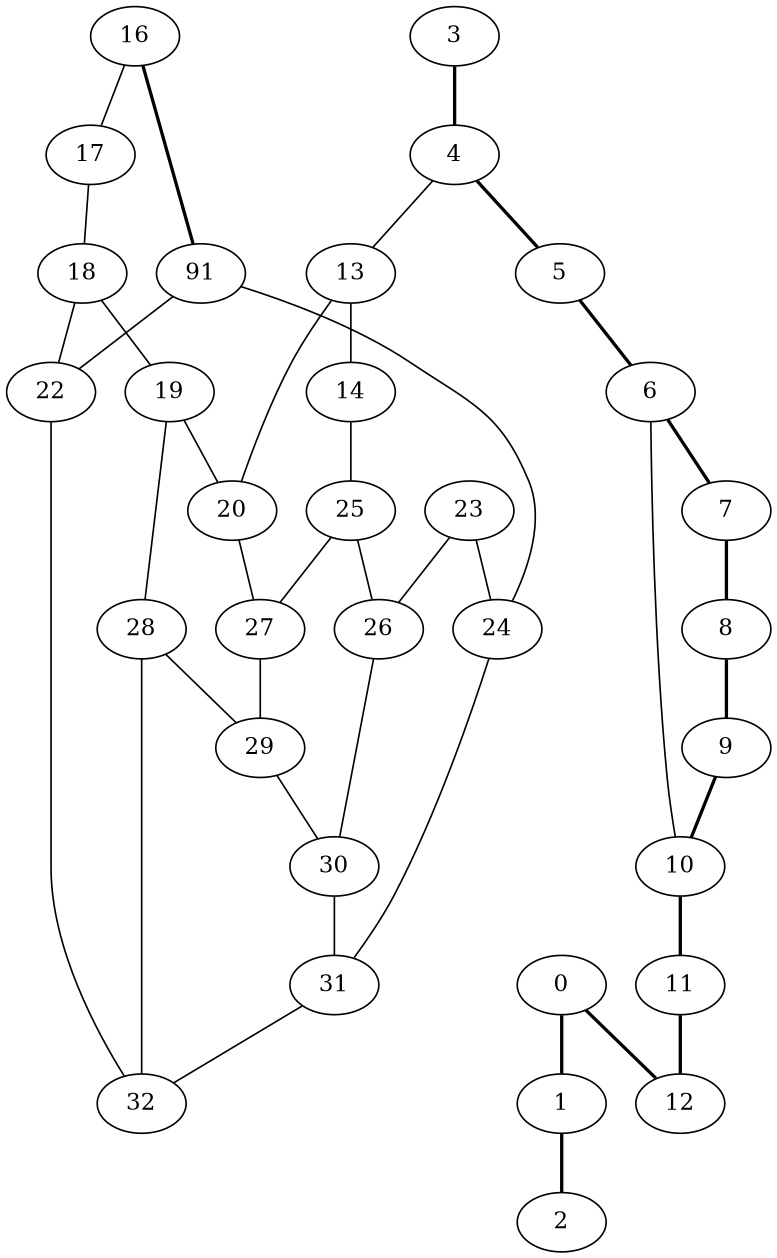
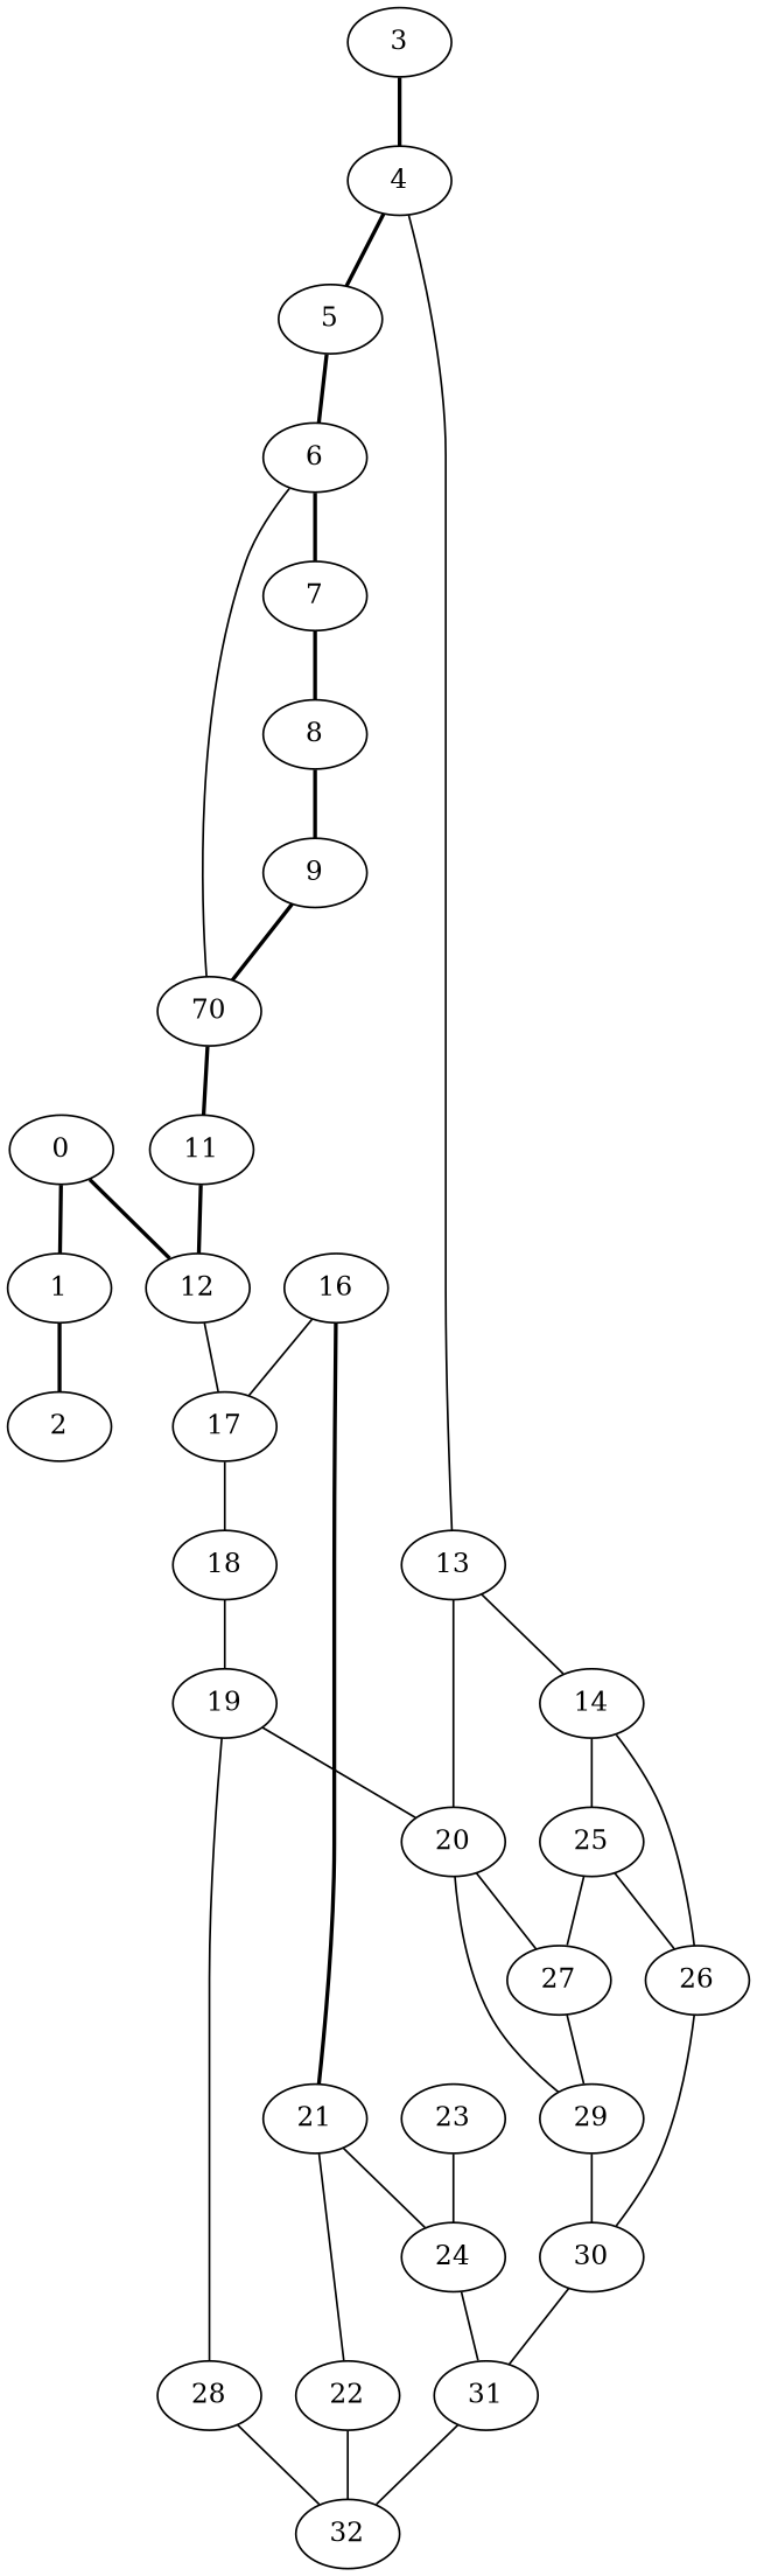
  graph {
    0
    1
    12
    2
    17
    18
    3
    4
    5
    13
    6
    14
    20
    7
-   10
+   10 [label=70]
    25
    27
    8
    11
    9
    22
    19
    26
    29
    16
-   21 [label=91]
+   21
    23
    24
    30
    31
    32
    28
    0 -- 1 [style=bold]
    0 -- 12 [style=bold]
    1 -- 2 [style=bold]
+   12 -- 17
    17 -- 18
-   18 -- 22
    18 -- 19
    3 -- 4 [style=bold]
    4 -- 5 [style=bold]
    4 -- 13
    5 -- 6 [style=bold]
    13 -- 14
    13 -- 20
    6 -- 7 [style=bold]
    6 -- 10
    14 -- 25
    20 -- 27
    7 -- 8 [style=bold]
    10 -- 11 [style=bold]
    25 -- 27
    25 -- 26
    27 -- 29
    8 -- 9 [style=bold]
    11 -- 12 [style=bold]
    9 -- 10 [style=bold]
    22 -- 32
    19 -- 20
    19 -- 28
    26 -- 30
    29 -- 30
    16 -- 17
    16 -- 21 [style=bold]
    21 -- 22
    21 -- 24
-   23 -- 26
+   14 -- 26
    23 -- 24
    24 -- 31
    30 -- 31
    31 -- 32
-   28 -- 29
+   20 -- 29
    28 -- 32
  }
